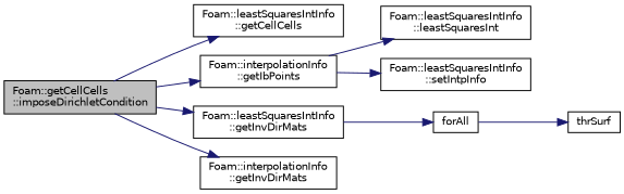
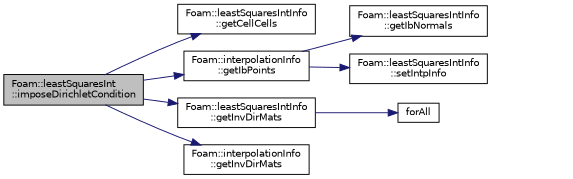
  digraph {
    rankdir=LR
    node [color=black fillcolor=white fontname=Helvetica fontsize=10 shape=record style=filled]
    edge [color=midnightblue fontname=Helvetica fontsize=10 labelfontname=Helvetica labelfontsize=10 style=solid]
-   n1 [fillcolor=grey75 fontcolor=black height=0.2 label="Foam::getCellCells\l::imposeDirichletCondition" width=0.4]
+   n1 [fillcolor=grey75 fontcolor=black height=0.2 label="Foam::leastSquaresInt\l::imposeDirichletCondition" width=0.4]
    n2 [height=0.2 label="Foam::leastSquaresIntInfo\l::getCellCells" width=0.4]
    n3 [height=0.2 label="Foam::interpolationInfo\l::getIbPoints" width=0.4]
    n4 [height=0.2 label="Foam::leastSquaresIntInfo\l::getInvDirMats" width=0.4]
    n5 [height=0.2 label="Foam::interpolationInfo\l::getInvDirMats" width=0.4]
    n6 [height=0.2 label=forAll width=0.4]
-   n7 [height=0.2 label=thrSurf width=0.4]
-   n8 [height=0.2 label="Foam::leastSquaresIntInfo\l::leastSquaresInt" width=0.4]
+   n8 [height=0.2 label="Foam::leastSquaresIntInfo\l::getIbNormals" width=0.4]
    n9 [height=0.2 label="Foam::leastSquaresIntInfo\l::setIntpInfo" width=0.4]
    n1 -> n2
    n1 -> n3
    n1 -> n4
    n1 -> n5
    n3 -> n8
    n3 -> n9
    n4 -> n6
-   n6 -> n7
  }
